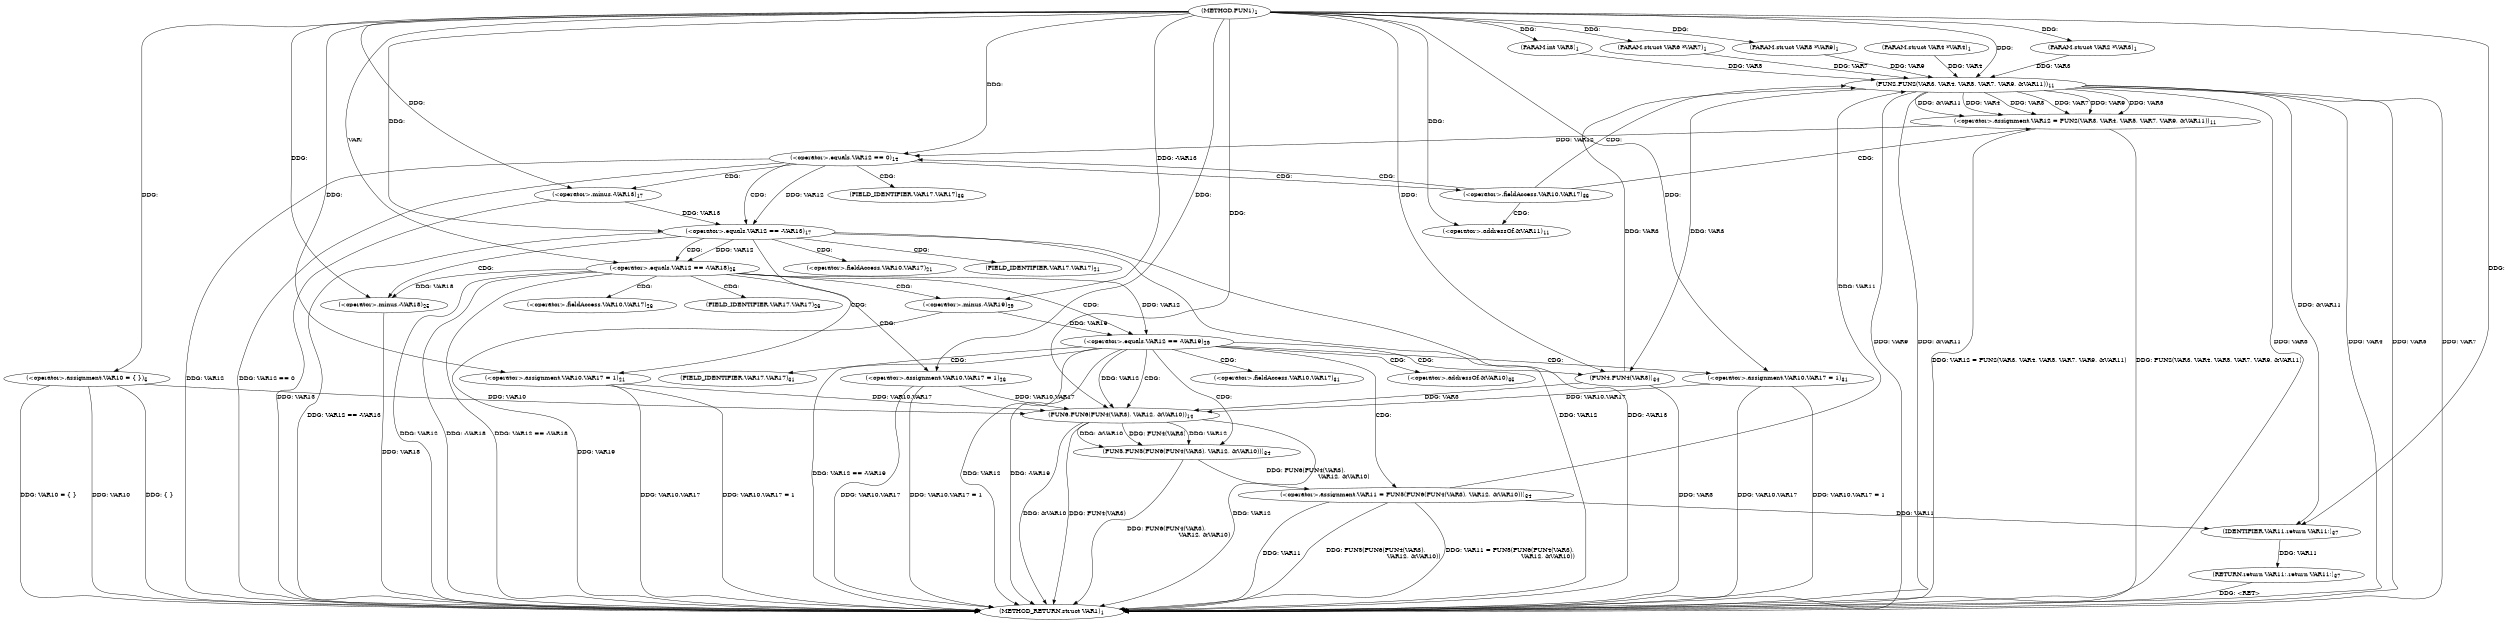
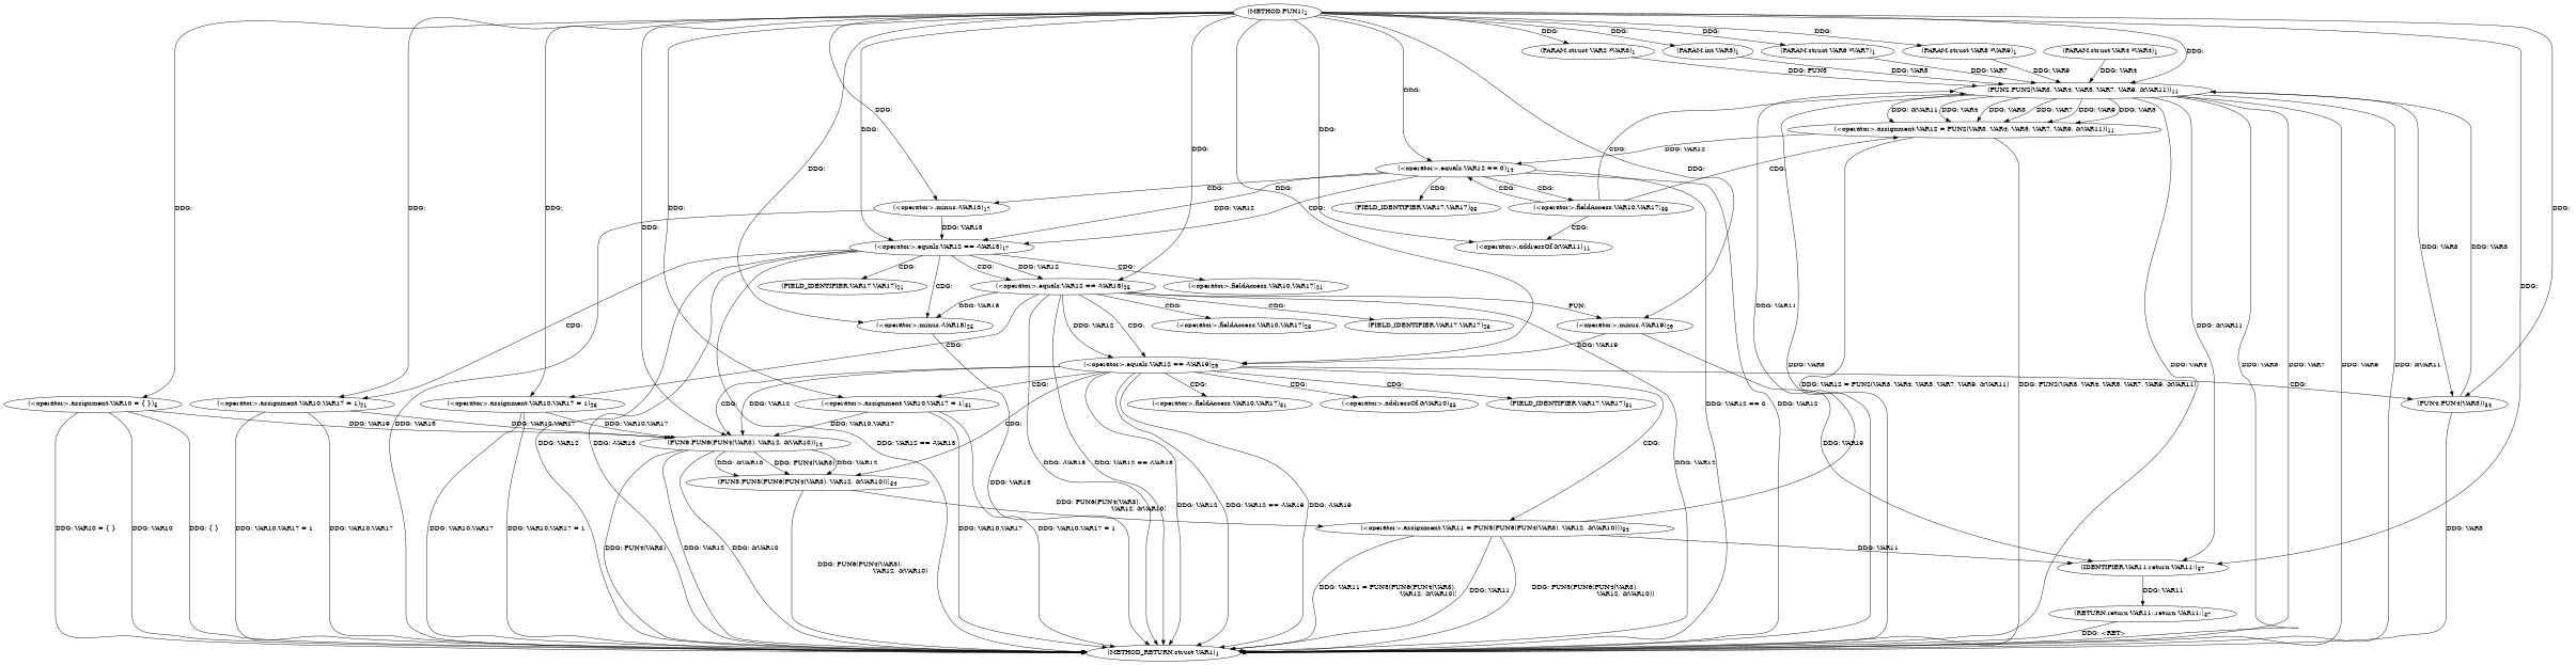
  digraph {
    n1 [label=<(METHOD,FUN1)<SUB>1</SUB>>]
    n2 [label=<(PARAM,struct VAR2 *VAR3)<SUB>1</SUB>>]
    n3 [label=<(PARAM,int VAR5)<SUB>1</SUB>>]
    n4 [label=<(PARAM,struct VAR6 *VAR7)<SUB>1</SUB>>]
    n5 [label=<(PARAM,struct VAR8 *VAR9)<SUB>1</SUB>>]
    n6 [label=<(&lt;operator&gt;.assignment,VAR10 = { })<SUB>5</SUB>>]
    n7 [label=<(IDENTIFIER,VAR11,return VAR11;)<SUB>37</SUB>>]
    n8 [label=<(&lt;operator&gt;.equals,VAR12 == 0)<SUB>14</SUB>>]
    n9 [label=<(&lt;operator&gt;.equals,VAR12 == -VAR13)<SUB>17</SUB>>]
    n10 [label=<(&lt;operator&gt;.equals,VAR12 == -VAR18)<SUB>25</SUB>>]
    n11 [label=<(&lt;operator&gt;.equals,VAR12 == -VAR19)<SUB>29</SUB>>]
    n12 [label=<(FUN2,FUN2(VAR3, VAR4, VAR5, VAR7, VAR9, &amp;VAR11))<SUB>11</SUB>>]
    n13 [label=<(&lt;operator&gt;.assignment,VAR10.VAR17 = 1)<SUB>21</SUB>>]
    n14 [label=<(&lt;operator&gt;.assignment,VAR10.VAR17 = 1)<SUB>26</SUB>>]
    n15 [label=<(&lt;operator&gt;.assignment,VAR10.VAR17 = 1)<SUB>31</SUB>>]
    n16 [label=<(&lt;operator&gt;.minus,-VAR13)<SUB>17</SUB>>]
    n17 [label=<(&lt;operator&gt;.minus,-VAR18)<SUB>25</SUB>>]
    n18 [label=<(&lt;operator&gt;.minus,-VAR19)<SUB>29</SUB>>]
    n19 [label=<(FUN6,FUN6(FUN4(VAR3), 					VAR12, &amp;VAR10))<SUB>14</SUB>>]
    n20 [label=<(FUN4,FUN4(VAR3))<SUB>34</SUB>>]
    n21 [label=<(&lt;operator&gt;.addressOf,&amp;VAR11)<SUB>11</SUB>>]
    n22 [label=<(PARAM,struct VAR4 *VAR4)<SUB>1</SUB>>]
    n23 [label=<(METHOD_RETURN,struct VAR1)<SUB>1</SUB>>]
    n24 [label=<(RETURN,return VAR11;,return VAR11;)<SUB>37</SUB>>]
    n25 [label=<(&lt;operator&gt;.fieldAccess,VAR10.VAR17)<SUB>36</SUB>>]
    n26 [label=<(FIELD_IDENTIFIER,VAR17,VAR17)<SUB>36</SUB>>]
    n27 [label=<(&lt;operator&gt;.fieldAccess,VAR10.VAR17)<SUB>21</SUB>>]
    n28 [label=<(FIELD_IDENTIFIER,VAR17,VAR17)<SUB>21</SUB>>]
    n29 [label=<(&lt;operator&gt;.fieldAccess,VAR10.VAR17)<SUB>26</SUB>>]
    n30 [label=<(FIELD_IDENTIFIER,VAR17,VAR17)<SUB>26</SUB>>]
    n31 [label=<(&lt;operator&gt;.assignment,VAR11 = FUN5(FUN6(FUN4(VAR3), 					VAR12, &amp;VAR10)))<SUB>34</SUB>>]
    n32 [label=<(FUN5,FUN5(FUN6(FUN4(VAR3), 					VAR12, &amp;VAR10)))<SUB>34</SUB>>]
    n33 [label=<(&lt;operator&gt;.fieldAccess,VAR10.VAR17)<SUB>31</SUB>>]
    n34 [label=<(&lt;operator&gt;.addressOf,&amp;VAR10)<SUB>35</SUB>>]
    n35 [label=<(FIELD_IDENTIFIER,VAR17,VAR17)<SUB>31</SUB>>]
    n36 [label=<(&lt;operator&gt;.assignment,VAR12 = FUN2(VAR3, VAR4, VAR5, VAR7, VAR9, &amp;VAR11))<SUB>11</SUB>>]
    n1 -> n2 [label="DDG: "]
    n1 -> n3 [label="DDG: "]
    n1 -> n4 [label="DDG: "]
    n1 -> n5 [label="DDG: "]
    n1 -> n6 [label="DDG: "]
    n1 -> n7 [label="DDG: "]
    n1 -> n8 [label="DDG: "]
    n1 -> n9 [label="DDG: "]
-   n1 -> n10 [label="VAR: "]
+   n1 -> n10 [label="DDG: "]
+   n1 -> n11 [label="DDG: "]
    n1 -> n12 [label="DDG: "]
    n1 -> n13 [label="DDG: "]
    n1 -> n14 [label="DDG: "]
    n1 -> n15 [label="DDG: "]
    n1 -> n16 [label="DDG: "]
    n1 -> n17 [label="DDG: "]
-   n1 -> n18 [label="DDG: -VAR13"]
+   n1 -> n18 [label="DDG: "]
    n1 -> n19 [label="DDG: "]
    n1 -> n20 [label="DDG: "]
    n1 -> n21 [label="DDG: "]
-   n2 -> n12 [label="DDG: VAR3"]
+   n2 -> n12 [label="DDG: FUN3"]
    n3 -> n12 [label="DDG: VAR5"]
    n4 -> n12 [label="DDG: VAR7"]
    n5 -> n12 [label="DDG: VAR9"]
-   n6 -> n19 [label="DDG: VAR10"]
+   n6 -> n19 [label="DDG: VAR19"]
    n6 -> n23 [label="DDG: VAR10"]
    n6 -> n23 [label="DDG: { }"]
    n6 -> n23 [label="DDG: VAR10 = { }"]
    n7 -> n24 [label="DDG: VAR11"]
    n8 -> n9 [label="DDG: VAR12"]
    n8 -> n9 [label="CDG: "]
    n8 -> n16 [label="CDG: "]
    n8 -> n23 [label="DDG: VAR12"]
    n8 -> n23 [label="DDG: VAR12 == 0"]
    n8 -> n25 [label="CDG: "]
    n8 -> n26 [label="CDG: "]
    n9 -> n10 [label="DDG: VAR12"]
    n9 -> n10 [label="CDG: "]
    n9 -> n13 [label="CDG: "]
    n9 -> n17 [label="CDG: "]
    n9 -> n23 [label="DDG: VAR12"]
    n9 -> n23 [label="DDG: -VAR13"]
    n9 -> n23 [label="DDG: VAR12 == -VAR13"]
    n9 -> n27 [label="CDG: "]
    n9 -> n28 [label="CDG: "]
    n10 -> n11 [label="DDG: VAR12"]
    n10 -> n11 [label="CDG: "]
    n10 -> n14 [label="CDG: "]
    n10 -> n17 [label="DDG: VAR18"]
-   n10 -> n18 [label="CDG: "]
+   n10 -> n18 [label="FUN: "]
    n10 -> n23 [label="DDG: VAR12"]
    n10 -> n23 [label="DDG: -VAR18"]
    n10 -> n23 [label="DDG: VAR12 == -VAR18"]
    n10 -> n29 [label="CDG: "]
    n10 -> n30 [label="CDG: "]
    n11 -> n15 [label="CDG: "]
    n11 -> n19 [label="DDG: VAR12"]
    n11 -> n19 [label="CDG: "]
    n11 -> n20 [label="CDG: "]
    n11 -> n23 [label="DDG: VAR12"]
    n11 -> n23 [label="DDG: -VAR19"]
    n11 -> n23 [label="DDG: VAR12 == -VAR19"]
    n11 -> n31 [label="CDG: "]
    n11 -> n32 [label="CDG: "]
    n11 -> n33 [label="CDG: "]
    n11 -> n34 [label="CDG: "]
    n11 -> n35 [label="CDG: "]
    n12 -> n7 [label="DDG: &amp;VAR11"]
    n12 -> n20 [label="DDG: VAR3"]
    n12 -> n23 [label="DDG: VAR3"]
    n12 -> n23 [label="DDG: VAR4"]
    n12 -> n23 [label="DDG: VAR5"]
    n12 -> n23 [label="DDG: VAR7"]
    n12 -> n23 [label="DDG: VAR9"]
    n12 -> n23 [label="DDG: &amp;VAR11"]
    n12 -> n36 [label="DDG: VAR4"]
    n12 -> n36 [label="DDG: VAR3"]
    n12 -> n36 [label="DDG: VAR7"]
    n12 -> n36 [label="DDG: VAR9"]
    n12 -> n36 [label="DDG: VAR5"]
    n12 -> n36 [label="DDG: &amp;VAR11"]
    n13 -> n19 [label="DDG: VAR10.VAR17"]
    n13 -> n23 [label="DDG: VAR10.VAR17"]
    n13 -> n23 [label="DDG: VAR10.VAR17 = 1"]
    n14 -> n19 [label="DDG: VAR10.VAR17"]
    n14 -> n23 [label="DDG: VAR10.VAR17"]
    n14 -> n23 [label="DDG: VAR10.VAR17 = 1"]
    n15 -> n19 [label="DDG: VAR10.VAR17"]
    n15 -> n23 [label="DDG: VAR10.VAR17"]
    n15 -> n23 [label="DDG: VAR10.VAR17 = 1"]
    n16 -> n9 [label="DDG: VAR13"]
    n16 -> n23 [label="DDG: VAR13"]
    n17 -> n23 [label="DDG: VAR18"]
    n18 -> n11 [label="DDG: VAR19"]
-   n18 -> n23 [label="DDG: VAR19"]
+   n18 -> n7 [label="DDG: VAR19"]
    n19 -> n23 [label="DDG: FUN4(VAR3)"]
    n19 -> n23 [label="DDG: VAR12"]
    n19 -> n23 [label="DDG: &amp;VAR10"]
    n19 -> n32 [label="DDG: FUN4(VAR3)"]
    n19 -> n32 [label="DDG: VAR12"]
    n19 -> n32 [label="DDG: &amp;VAR10"]
    n20 -> n12 [label="DDG: VAR3"]
-   n20 -> n19 [label="DDG: VAR3"]
    n20 -> n23 [label="DDG: VAR3"]
    n22 -> n12 [label="DDG: VAR4"]
    n24 -> n23 [label="DDG: &lt;RET&gt;"]
    n25 -> n8 [label="CDG: "]
    n25 -> n12 [label="CDG: "]
    n25 -> n21 [label="CDG: "]
    n25 -> n36 [label="CDG: "]
    n31 -> n7 [label="DDG: VAR11"]
    n31 -> n12 [label="DDG: VAR11"]
    n31 -> n23 [label="DDG: VAR11"]
    n31 -> n23 [label="DDG: FUN5(FUN6(FUN4(VAR3),\n					VAR12, &amp;VAR10))"]
    n31 -> n23 [label="DDG: VAR11 = FUN5(FUN6(FUN4(VAR3),\n					VAR12, &amp;VAR10))"]
    n32 -> n23 [label="DDG: FUN6(FUN4(VAR3),\n					VAR12, &amp;VAR10)"]
    n32 -> n31 [label="DDG: FUN6(FUN4(VAR3),\n					VAR12, &amp;VAR10)"]
    n36 -> n8 [label="DDG: VAR12"]
    n36 -> n23 [label="DDG: FUN2(VAR3, VAR4, VAR5, VAR7, VAR9, &amp;VAR11)"]
    n36 -> n23 [label="DDG: VAR12 = FUN2(VAR3, VAR4, VAR5, VAR7, VAR9, &amp;VAR11)"]
  }
